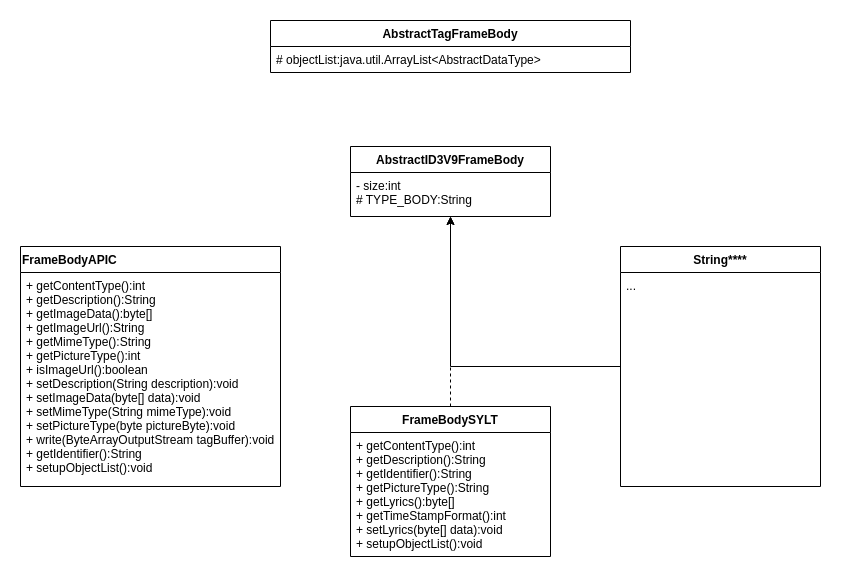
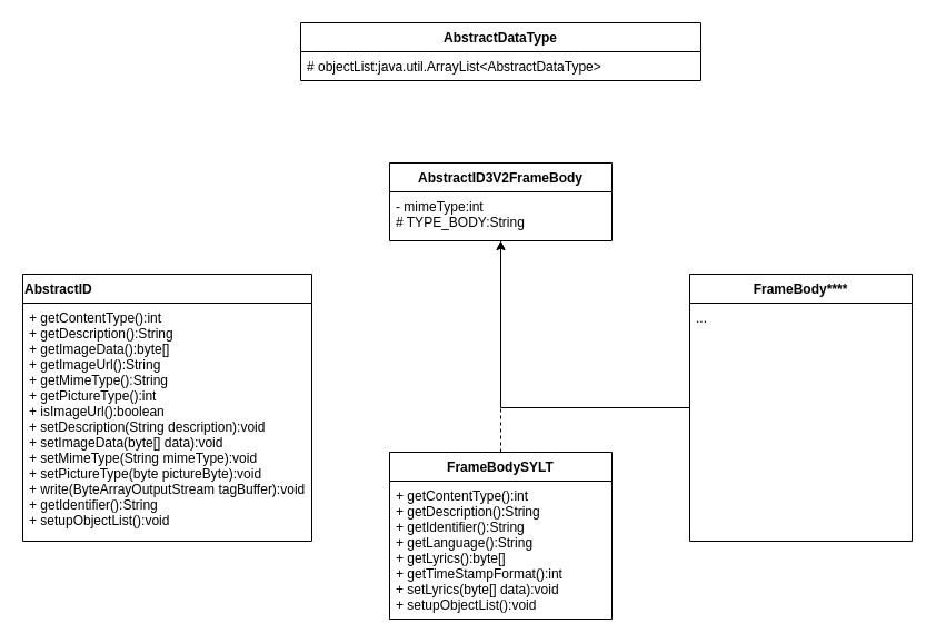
  <mxCell id="0" />
  <mxCell id="1" parent="0" />
- <mxCell id="2" value="AbstractID3V9FrameBody&#10;" style="swimlane;fontStyle=1;align=center;verticalAlign=top;childLayout=stackLayout;horizontal=1;startSize=26;horizontalStack=0;resizeParent=1;resizeParentMax=0;resizeLast=0;collapsible=1;marginBottom=0;strokeColor=#000000;" vertex="1" parent="1"><mxGeometry x="350" y="146" width="200" height="70" as="geometry" /></mxCell>
- <mxCell id="3" value="- size:int&#10;# TYPE_BODY:String" style="text;strokeColor=none;fillColor=none;align=left;verticalAlign=top;spacingLeft=4;spacingRight=4;overflow=hidden;rotatable=0;points=[[0,0.5],[1,0.5]];portConstraint=eastwest;" vertex="1" parent="2"><mxGeometry y="26" width="200" height="44" as="geometry" /></mxCell>
+ <mxCell id="2" value="AbstractID3V2FrameBody&#10;" style="swimlane;fontStyle=1;align=center;verticalAlign=top;childLayout=stackLayout;horizontal=1;startSize=26;horizontalStack=0;resizeParent=1;resizeParentMax=0;resizeLast=0;collapsible=1;marginBottom=0;strokeColor=#000000;" vertex="1" parent="1"><mxGeometry x="350" y="146" width="200" height="70" as="geometry" /></mxCell>
+ <mxCell id="3" value="- mimeType:int&#10;# TYPE_BODY:String" style="text;strokeColor=none;fillColor=none;align=left;verticalAlign=top;spacingLeft=4;spacingRight=4;overflow=hidden;rotatable=0;points=[[0,0.5],[1,0.5]];portConstraint=eastwest;" vertex="1" parent="2"><mxGeometry y="26" width="200" height="44" as="geometry" /></mxCell>
  <mxCell id="4" style="edgeStyle=orthogonalEdgeStyle;rounded=0;orthogonalLoop=1;jettySize=auto;html=1;dashed=1;" edge="1" parent="1" source="5" target="2"><mxGeometry relative="1" as="geometry"><Array as="points"><mxPoint x="450" y="366" /></Array></mxGeometry></mxCell>
  <mxCell id="5" value="FrameBodySYLT" style="swimlane;fontStyle=1;align=center;verticalAlign=top;childLayout=stackLayout;horizontal=1;startSize=26;horizontalStack=0;resizeParent=1;resizeParentMax=0;resizeLast=0;collapsible=1;marginBottom=0;strokeColor=#000000;" vertex="1" parent="1"><mxGeometry x="350" y="406" width="200" height="150" as="geometry" /></mxCell>
- <mxCell id="6" value="+ getContentType():int&#10;+ getDescription():String&#10;+ getIdentifier():String&#10;+ getPictureType():String&#10;+ getLyrics():byte[]&#10;+ getTimeStampFormat():int&#10;+ setLyrics(byte[] data):void&#10;+ setupObjectList():void" style="text;strokeColor=none;fillColor=none;align=left;verticalAlign=top;spacingLeft=4;spacingRight=4;overflow=hidden;rotatable=0;points=[[0,0.5],[1,0.5]];portConstraint=eastwest;" vertex="1" parent="5"><mxGeometry y="26" width="200" height="124" as="geometry" /></mxCell>
- <mxCell id="7" value="String****" style="swimlane;fontStyle=1;align=center;verticalAlign=top;childLayout=stackLayout;horizontal=1;startSize=26;horizontalStack=0;resizeParent=1;resizeParentMax=0;resizeLast=0;collapsible=1;marginBottom=0;strokeColor=#000000;" vertex="1" parent="1"><mxGeometry x="620" y="246" width="200" height="240" as="geometry" /></mxCell>
+ <mxCell id="6" value="+ getContentType():int&#10;+ getDescription():String&#10;+ getIdentifier():String&#10;+ getLanguage():String&#10;+ getLyrics():byte[]&#10;+ getTimeStampFormat():int&#10;+ setLyrics(byte[] data):void&#10;+ setupObjectList():void" style="text;strokeColor=none;fillColor=none;align=left;verticalAlign=top;spacingLeft=4;spacingRight=4;overflow=hidden;rotatable=0;points=[[0,0.5],[1,0.5]];portConstraint=eastwest;" vertex="1" parent="5"><mxGeometry y="26" width="200" height="124" as="geometry" /></mxCell>
+ <mxCell id="7" value="FrameBody****" style="swimlane;fontStyle=1;align=center;verticalAlign=top;childLayout=stackLayout;horizontal=1;startSize=26;horizontalStack=0;resizeParent=1;resizeParentMax=0;resizeLast=0;collapsible=1;marginBottom=0;strokeColor=#000000;" vertex="1" parent="1"><mxGeometry x="620" y="246" width="200" height="240" as="geometry" /></mxCell>
  <mxCell id="8" value="..." style="text;strokeColor=none;fillColor=none;align=left;verticalAlign=top;spacingLeft=4;spacingRight=4;overflow=hidden;rotatable=0;points=[[0,0.5],[1,0.5]];portConstraint=eastwest;" vertex="1" parent="7"><mxGeometry y="26" width="200" height="214" as="geometry" /></mxCell>
  <mxCell id="9" style="edgeStyle=orthogonalEdgeStyle;rounded=0;orthogonalLoop=1;jettySize=auto;html=1;" edge="1" parent="1" source="8" target="2"><mxGeometry relative="1" as="geometry"><Array as="points"><mxPoint x="450" y="366" /></Array></mxGeometry></mxCell>
- <mxCell id="10" value="AbstractTagFrameBody" style="swimlane;fontStyle=1;align=center;verticalAlign=top;childLayout=stackLayout;horizontal=1;startSize=26;horizontalStack=0;resizeParent=1;resizeParentMax=0;resizeLast=0;collapsible=1;marginBottom=0;strokeColor=#000000;" vertex="1" parent="1"><mxGeometry x="270" y="20" width="360" height="52" as="geometry" /></mxCell>
+ <mxCell id="10" value="AbstractDataType" style="swimlane;fontStyle=1;align=center;verticalAlign=top;childLayout=stackLayout;horizontal=1;startSize=26;horizontalStack=0;resizeParent=1;resizeParentMax=0;resizeLast=0;collapsible=1;marginBottom=0;strokeColor=#000000;" vertex="1" parent="1"><mxGeometry x="270" y="20" width="360" height="52" as="geometry" /></mxCell>
  <mxCell id="11" value="# objectList:java.util.ArrayList&lt;AbstractDataType&gt;&#10;" style="text;strokeColor=none;fillColor=none;align=left;verticalAlign=top;spacingLeft=4;spacingRight=4;overflow=hidden;rotatable=0;points=[[0,0.5],[1,0.5]];portConstraint=eastwest;" vertex="1" parent="10"><mxGeometry y="26" width="360" height="26" as="geometry" /></mxCell>
- <mxCell id="12" value="FrameBodyAPIC" style="swimlane;fontStyle=1;childLayout=stackLayout;horizontal=1;startSize=26;fillColor=none;horizontalStack=0;resizeParent=1;resizeParentMax=0;resizeLast=0;collapsible=1;marginBottom=0;strokeColor=#000000;align=left;" vertex="1" parent="1"><mxGeometry x="20" y="246" width="260" height="240" as="geometry" /></mxCell>
+ <mxCell id="12" value="AbstractID" style="swimlane;fontStyle=1;childLayout=stackLayout;horizontal=1;startSize=26;fillColor=none;horizontalStack=0;resizeParent=1;resizeParentMax=0;resizeLast=0;collapsible=1;marginBottom=0;strokeColor=#000000;align=left;" vertex="1" parent="1"><mxGeometry x="20" y="246" width="260" height="240" as="geometry" /></mxCell>
  <mxCell id="13" value="+ getContentType():int&#10;+ getDescription():String&#10;+ getImageData():byte[]&#10;+ getImageUrl():String&#10;+ getMimeType():String&#10;+ getPictureType():int&#10;+ isImageUrl():boolean&#10;+ setDescription(String description):void&#10;+ setImageData(byte[] data):void&#10;+ setMimeType(String mimeType):void&#10;+ setPictureType(byte pictureByte):void&#10;+ write(ByteArrayOutputStream tagBuffer):void&#10;+ getIdentifier():String&#10;+ setupObjectList():void" style="text;strokeColor=none;fillColor=none;align=left;verticalAlign=top;spacingLeft=4;spacingRight=4;overflow=hidden;rotatable=0;points=[[0,0.5],[1,0.5]];portConstraint=eastwest;" vertex="1" parent="12"><mxGeometry y="26" width="260" height="214" as="geometry" /></mxCell>
